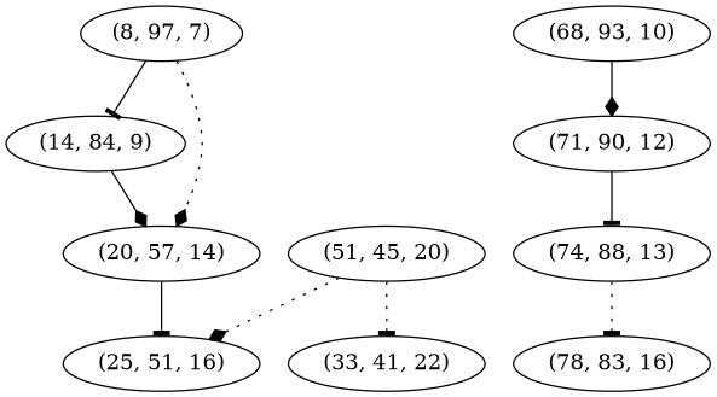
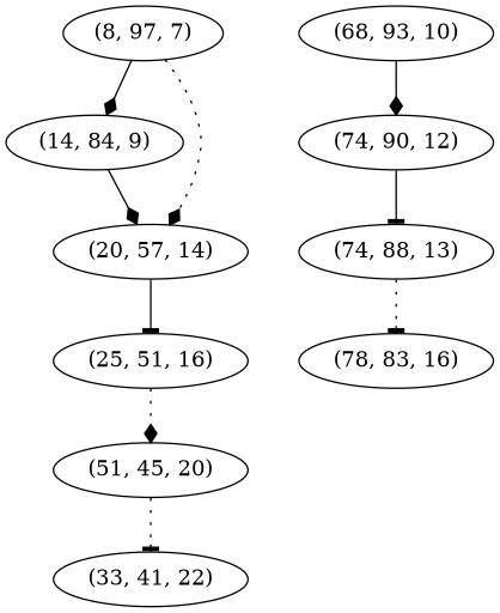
  digraph {
    edge [arrowhead=tee style=solid]
    n1 [label="(14, 84, 9)"]
    "(8, 97, 7)"
    "(20, 57, 14)"
    "(68, 93, 10)"
-   "(71, 90, 12)"
+   "(71, 90, 12)" [label="(74, 90, 12)"]
    "(25, 51, 16)"
    n7 [label="(51, 45, 20)"]
    "(33, 41, 22)"
    "(74, 88, 13)"
    "(78, 83, 16)"
    n1 -> "(20, 57, 14)" [arrowhead=diamond]
-   "(8, 97, 7)" -> n1
+   "(8, 97, 7)" -> n1 [arrowhead=diamond]
    "(8, 97, 7)" -> "(20, 57, 14)" [arrowhead=diamond style=dotted]
    "(20, 57, 14)" -> "(25, 51, 16)"
    "(68, 93, 10)" -> "(71, 90, 12)" [arrowhead=diamond]
    "(71, 90, 12)" -> "(74, 88, 13)"
-   n7 -> "(25, 51, 16)" [arrowhead=diamond style=dotted]
+   "(25, 51, 16)" -> n7 [arrowhead=diamond style=dotted]
    n7 -> "(33, 41, 22)" [style=dotted]
    "(74, 88, 13)" -> "(78, 83, 16)" [style=dotted]
  }
